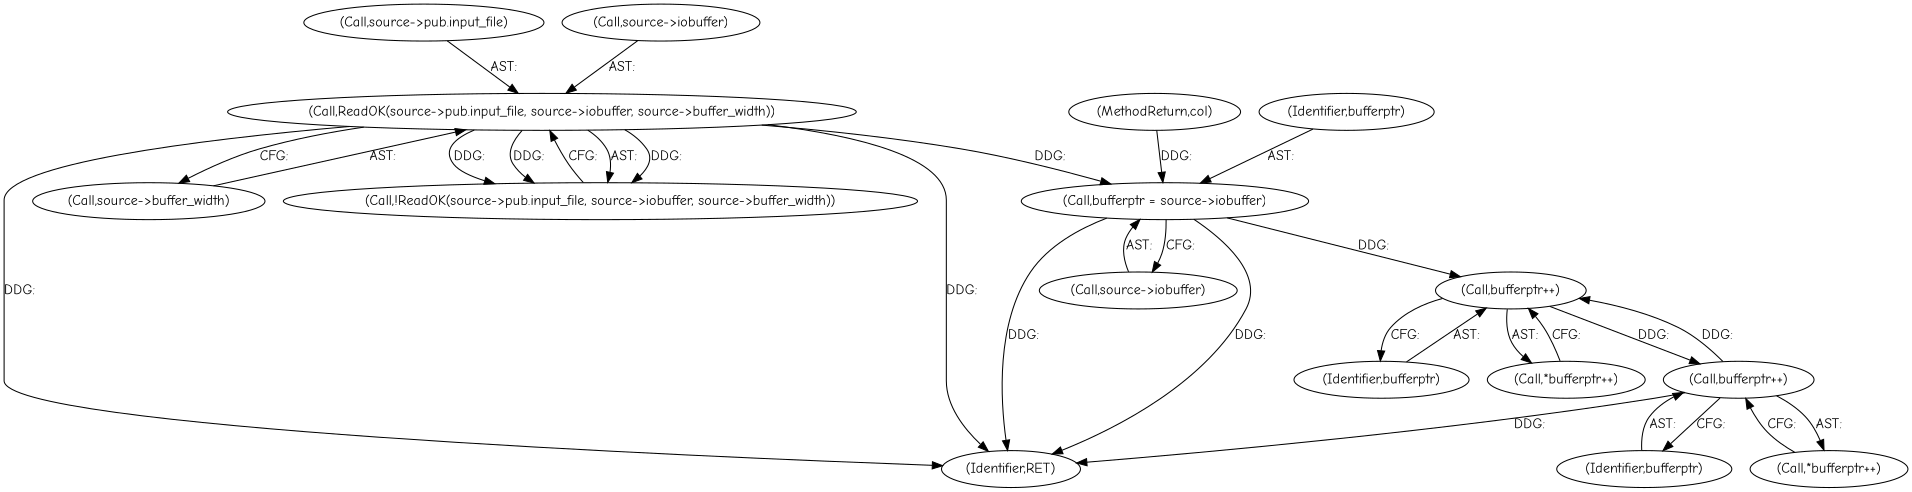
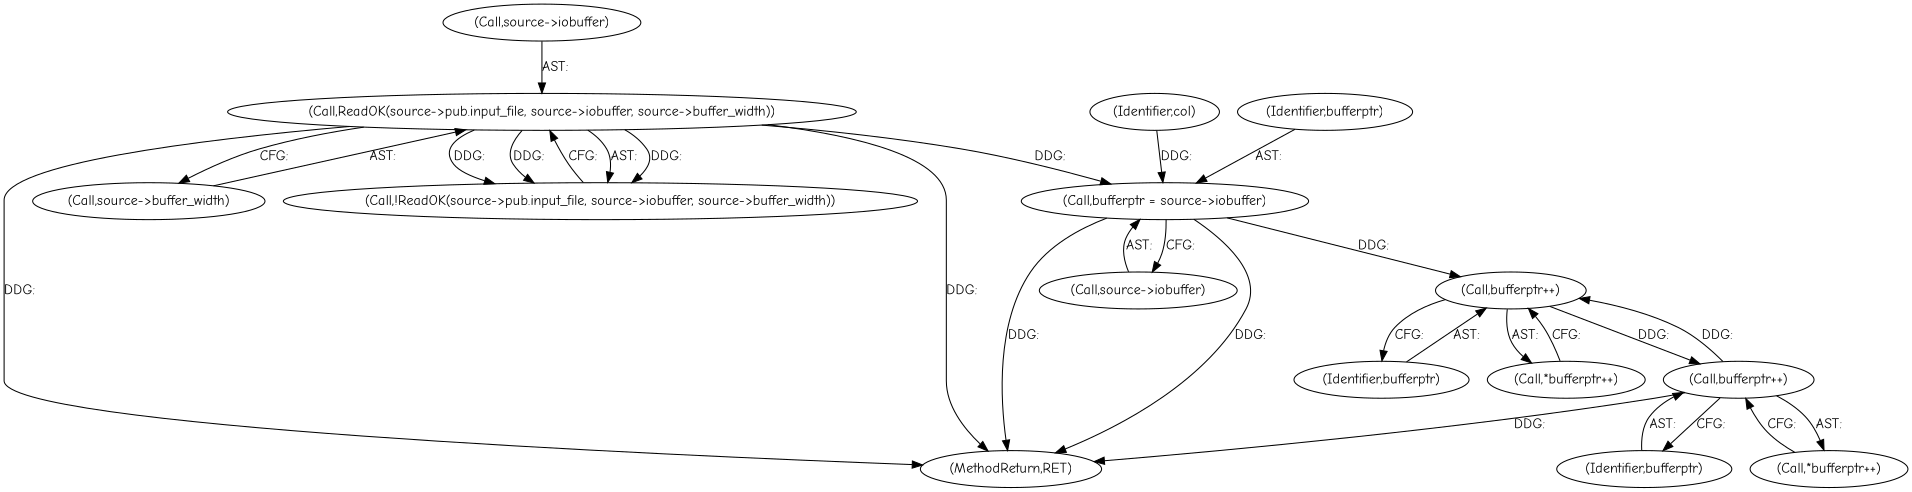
  digraph {
    fontname="Comic Neue"
    node [fontname="Comic Neue"]
    edge [fontname="Comic Neue"]
    n1 [label="(Call,bufferptr = source->iobuffer)"]
    n2 [label="(Call,bufferptr++)"]
-   n3 [label="(Identifier,RET)"]
+   n3 [label="(MethodReturn,RET)"]
    n4 [label="(Call,source->iobuffer)"]
    n5 [label="(Call,bufferptr++)"]
    n6 [label="(Call,*bufferptr++)"]
    n7 [label="(Identifier,bufferptr)"]
    n8 [label="(Call,ReadOK(source->pub.input_file, source->iobuffer, source->buffer_width))"]
    n9 [label="(Call,source->buffer_width)"]
    n10 [label="(Call,!ReadOK(source->pub.input_file, source->iobuffer, source->buffer_width))"]
    n11 [label="(Identifier,bufferptr)"]
    n12 [label="(Call,*bufferptr++)"]
-   n13 [label="(Call,source->pub.input_file)"]
    n14 [label="(Call,source->iobuffer)"]
-   n15 [label="(MethodReturn,col)"]
+   n15 [label="(Identifier,col)"]
    n16 [label="(Identifier,bufferptr)"]
    n1 -> n2 [label="DDG: "]
    n1 -> n3 [label="DDG: "]
    n1 -> n3 [label="DDG: "]
    n1 -> n4 [label="CFG: "]
    n2 -> n5 [label="DDG: "]
    n2 -> n6 [label="AST: "]
    n2 -> n7 [label="CFG: "]
    n4 -> n1 [label="AST: "]
    n5 -> n2 [label="DDG: "]
    n5 -> n3 [label="DDG: "]
    n5 -> n11 [label="CFG: "]
    n5 -> n12 [label="AST: "]
    n6 -> n2 [label="CFG: "]
    n7 -> n2 [label="AST: "]
    n8 -> n1 [label="DDG: "]
    n8 -> n3 [label="DDG: "]
    n8 -> n3 [label="DDG: "]
    n8 -> n9 [label="CFG: "]
    n8 -> n10 [label="AST: "]
    n8 -> n10 [label="DDG: "]
    n8 -> n10 [label="DDG: "]
    n8 -> n10 [label="DDG: "]
    n9 -> n8 [label="AST: "]
    n10 -> n8 [label="CFG: "]
    n11 -> n5 [label="AST: "]
    n12 -> n5 [label="CFG: "]
-   n13 -> n8 [label="AST: "]
    n14 -> n8 [label="AST: "]
    n15 -> n1 [label="DDG: "]
    n16 -> n1 [label="AST: "]
  }
